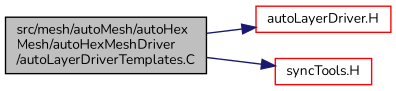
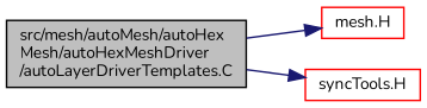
  digraph {
    rankdir=LR
    fontname=Nunito
    node [color=red fontname=Nunito fontsize=10 shape=record]
    edge [color=midnightblue fontname=Nunito fontsize=10 labelfontname=FreeSans labelfontsize=10 style=solid]
    n1 [color=black fillcolor=grey75 fontcolor=black height=0.2 label="src/mesh/autoMesh/autoHex\lMesh/autoHexMeshDriver\l/autoLayerDriverTemplates.C" style=filled width=0.4]
-   n2 [height=0.2 label="autoLayerDriver.H" width=0.4]
+   n2 [height=0.2 label="mesh.H" width=0.4]
    n3 [height=0.2 label="syncTools.H" width=0.4]
    n1 -> n2
    n1 -> n3
  }
